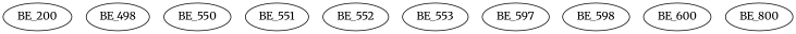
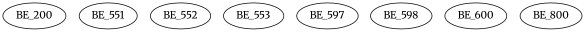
  digraph {
    fontname=Merriweather
    node [fontname=Merriweather]
    BE_200
-   BE_498
-   BE_550
    BE_551
    BE_552
    BE_553
    BE_597
    BE_598
    BE_600
    BE_800
  }
